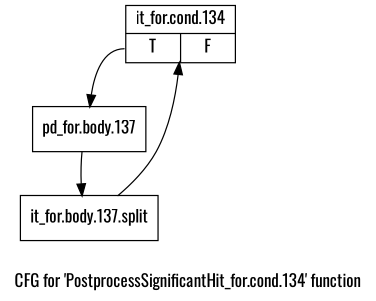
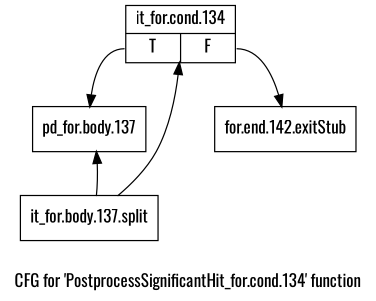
  digraph {
    fontname=Oswald
    label="CFG for 'PostprocessSignificantHit_for.cond.134' function"
    node [fontname=Oswald shape=record]
    edge [fontname=Oswald]
    n1 [label="{it_for.cond.134|{<s0>T|<s1>F}}"]
+   n2 [label="{for.end.142.exitStub}"]
    n3 [label="{pd_for.body.137}"]
    n4 [label="{it_for.body.137.split}"]
+   n1 -> n2 [tailport=s1]
    n1 -> n3 [tailport=s0]
-   n3 -> n4
+   n4 -> n3
    n4 -> n1
  }
